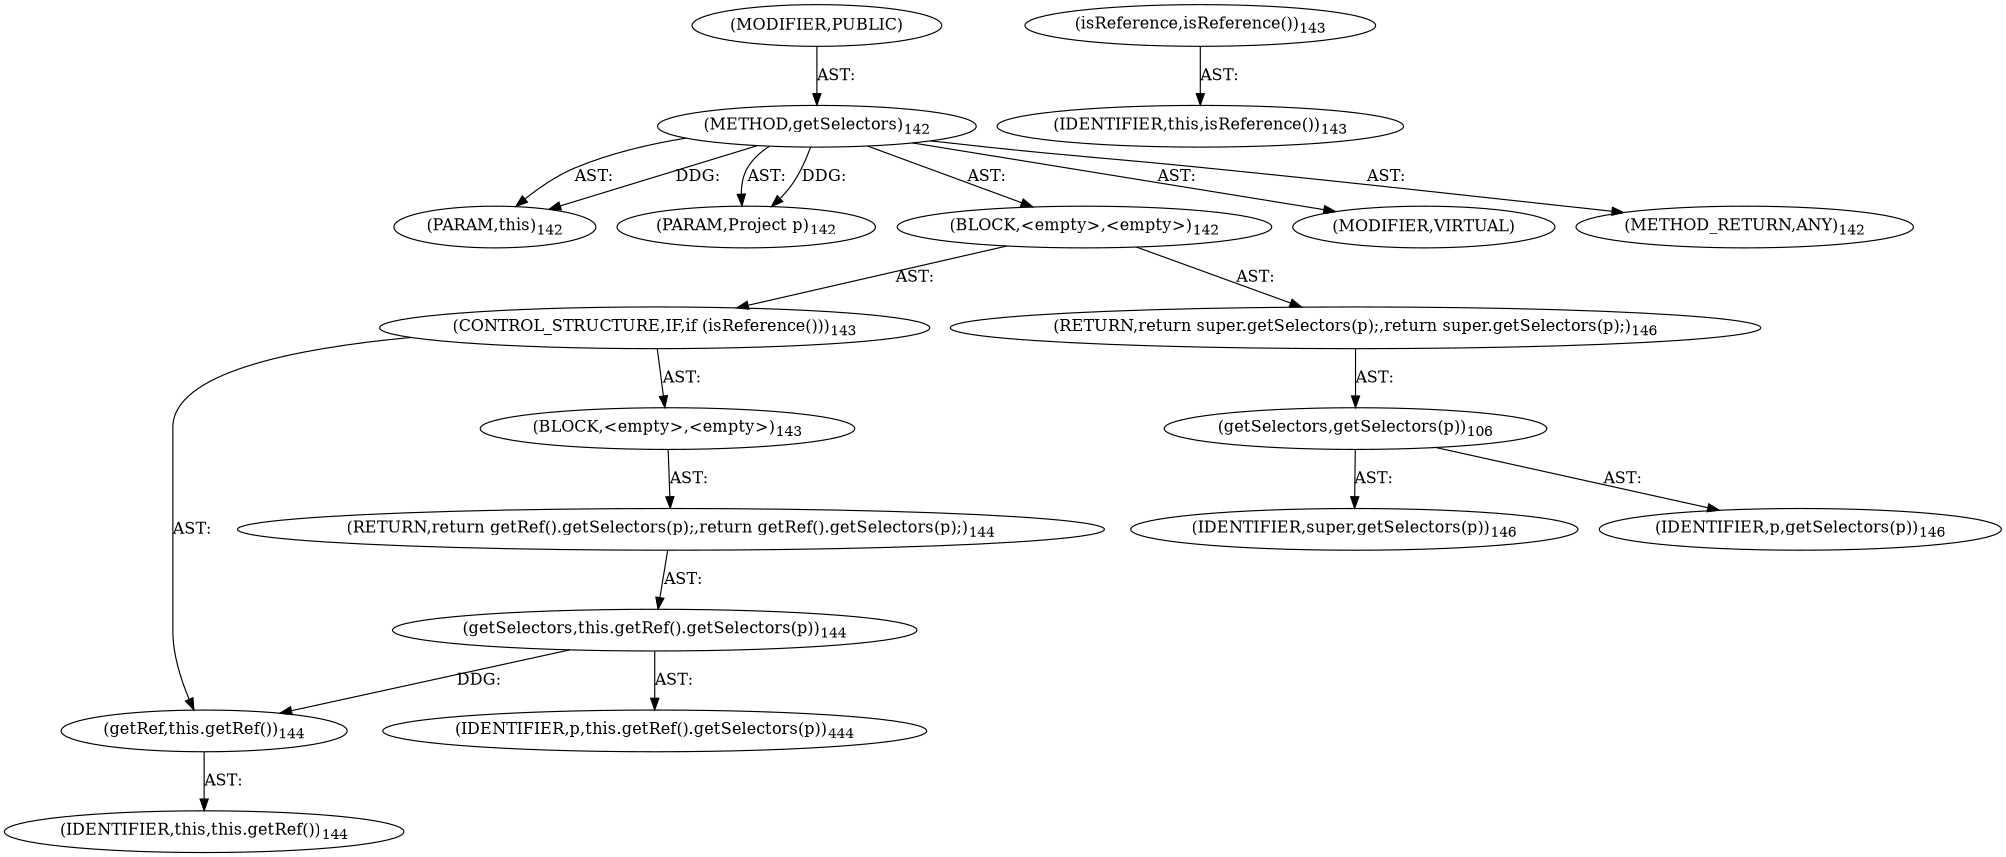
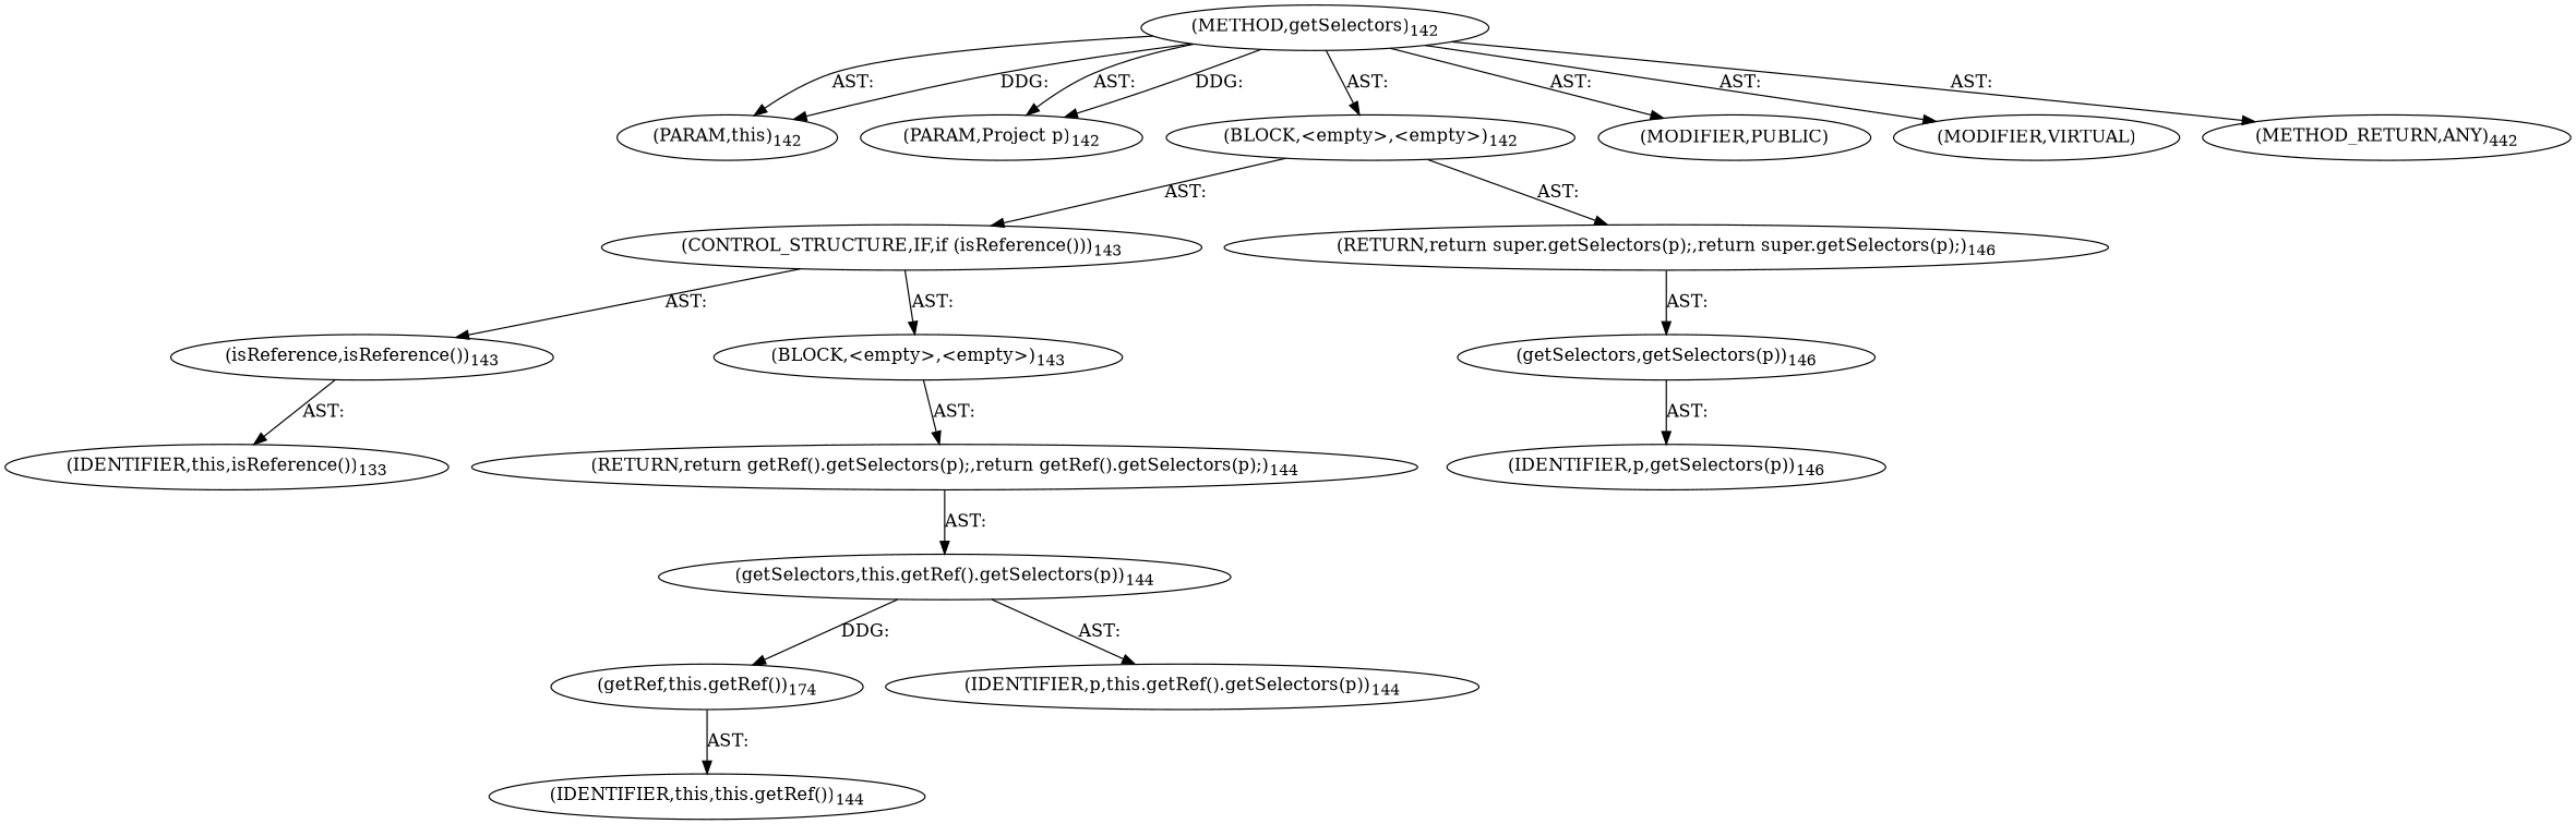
  digraph {
    n1 [label=<(METHOD,getSelectors)<SUB>142</SUB>>]
    n2 [label=<(PARAM,this)<SUB>142</SUB>>]
    n3 [label=<(PARAM,Project p)<SUB>142</SUB>>]
    n4 [label=<(BLOCK,&lt;empty&gt;,&lt;empty&gt;)<SUB>142</SUB>>]
    n5 [label=<(MODIFIER,PUBLIC)>]
    n6 [label=<(MODIFIER,VIRTUAL)>]
-   n7 [label=<(METHOD_RETURN,ANY)<SUB>142</SUB>>]
+   n7 [label=<(METHOD_RETURN,ANY)<SUB>442</SUB>>]
    n8 [label=<(CONTROL_STRUCTURE,IF,if (isReference()))<SUB>143</SUB>>]
    n9 [label=<(RETURN,return super.getSelectors(p);,return super.getSelectors(p);)<SUB>146</SUB>>]
    n10 [label=<(isReference,isReference())<SUB>143</SUB>>]
    n11 [label=<(BLOCK,&lt;empty&gt;,&lt;empty&gt;)<SUB>143</SUB>>]
-   n12 [label=<(getSelectors,getSelectors(p))<SUB>106</SUB>>]
-   n13 [label=<(IDENTIFIER,this,isReference())<SUB>143</SUB>>]
+   n12 [label=<(getSelectors,getSelectors(p))<SUB>146</SUB>>]
+   n13 [label=<(IDENTIFIER,this,isReference())<SUB>133</SUB>>]
    n14 [label=<(RETURN,return getRef().getSelectors(p);,return getRef().getSelectors(p);)<SUB>144</SUB>>]
    n15 [label=<(getSelectors,this.getRef().getSelectors(p))<SUB>144</SUB>>]
-   n16 [label=<(getRef,this.getRef())<SUB>144</SUB>>]
-   n17 [label=<(IDENTIFIER,p,this.getRef().getSelectors(p))<SUB>444</SUB>>]
+   n16 [label=<(getRef,this.getRef())<SUB>174</SUB>>]
+   n17 [label=<(IDENTIFIER,p,this.getRef().getSelectors(p))<SUB>144</SUB>>]
    n18 [label=<(IDENTIFIER,this,this.getRef())<SUB>144</SUB>>]
-   n19 [label=<(IDENTIFIER,super,getSelectors(p))<SUB>146</SUB>>]
    n20 [label=<(IDENTIFIER,p,getSelectors(p))<SUB>146</SUB>>]
    n1 -> n2 [label="AST: "]
    n1 -> n2 [label="DDG: "]
    n1 -> n3 [label="AST: "]
    n1 -> n3 [label="DDG: "]
    n1 -> n4 [label="AST: "]
-   n5 -> n1 [label="AST: "]
+   n1 -> n5 [label="AST: "]
    n1 -> n6 [label="AST: "]
    n1 -> n7 [label="AST: "]
    n4 -> n8 [label="AST: "]
    n4 -> n9 [label="AST: "]
-   n8 -> n16 [label="AST: "]
+   n8 -> n10 [label="AST: "]
    n8 -> n11 [label="AST: "]
    n9 -> n12 [label="AST: "]
    n10 -> n13 [label="AST: "]
    n11 -> n14 [label="AST: "]
-   n12 -> n19 [label="AST: "]
    n12 -> n20 [label="AST: "]
    n14 -> n15 [label="AST: "]
    n15 -> n16 [label="DDG: "]
    n15 -> n17 [label="AST: "]
    n16 -> n18 [label="AST: "]
  }
